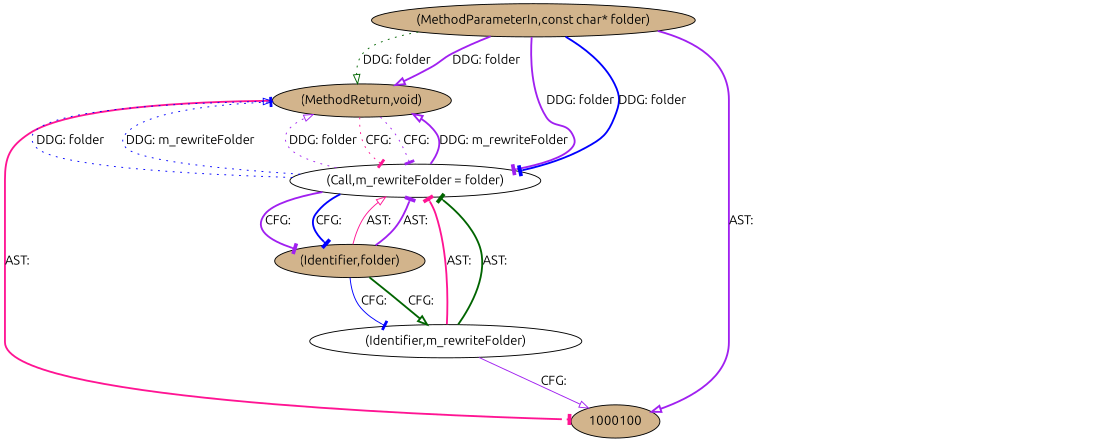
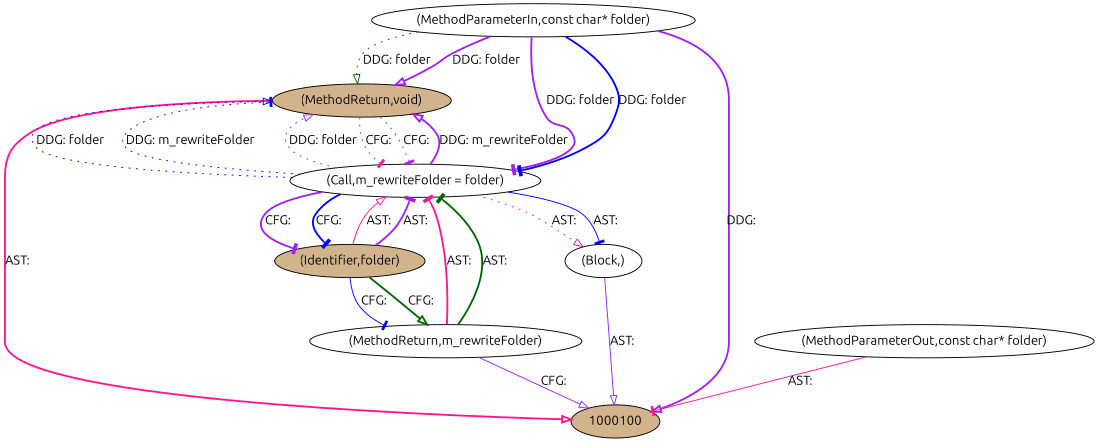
  digraph {
    fontname=Ubuntu
    node [fillcolor=white fontname=Ubuntu style=filled]
    edge [arrowhead=tee color=purple fontname=Ubuntu style=bold]
-   n1 [fillcolor=tan label="(MethodParameterIn,const char* folder)"]
+   n1 [label="(MethodParameterIn,const char* folder)"]
    n2 [fillcolor=tan label="(MethodReturn,void)"]
    n3 [label="(Call,m_rewriteFolder = folder)"]
    1000100 [fillcolor=tan]
+   n5 [label="(Block,)"]
    n6 [fillcolor=tan label="(Identifier,folder)"]
-   n8 [label="(Identifier,m_rewriteFolder)"]
+   n7 [label="(MethodParameterOut,const char* folder)"]
+   n8 [label="(MethodReturn,m_rewriteFolder)"]
    n1 -> n2 [arrowhead=onormal color=darkgreen label="DDG: folder" style=dotted]
    n1 -> n2 [arrowhead=onormal label="DDG: folder"]
    n1 -> n3 [label="DDG: folder"]
    n1 -> n3 [color=blue label="DDG: folder"]
-   n1 -> 1000100 [arrowhead=onormal label="AST: "]
+   n1 -> 1000100 [arrowhead=onormal label="DDG: "]
    n2 -> n3 [color=deeppink label="CFG: " style=dotted]
    n2 -> n3 [label="CFG: " style=dotted]
-   n2 -> 1000100 [color=deeppink label="AST: "]
+   n2 -> 1000100 [arrowhead=onormal color=deeppink label="AST: "]
    n3 -> n2 [arrowhead=onormal label="DDG: m_rewriteFolder"]
    n3 -> n2 [arrowhead=onormal color=blue label="DDG: folder" style=dotted]
    n3 -> n2 [color=blue label="DDG: m_rewriteFolder" style=dotted]
    n3 -> n2 [arrowhead=onormal label="DDG: folder" style=dotted]
+   n3 -> n5 [arrowhead=onormal color=deeppink label="AST: " style=dotted]
+   n3 -> n5 [color=blue label="AST: " style=solid]
    n3 -> n6 [label="CFG: "]
    n3 -> n6 [color=blue label="CFG: "]
+   n5 -> 1000100 [arrowhead=onormal label="AST: " style=solid]
    n6 -> n3 [arrowhead=onormal color=deeppink label="AST: " style=solid]
    n6 -> n3 [label="AST: "]
    n6 -> n8 [color=blue label="CFG: " style=solid]
    n6 -> n8 [arrowhead=onormal color=darkgreen label="CFG: "]
+   n7 -> 1000100 [color=deeppink label="AST: " style=solid]
    n8 -> n3 [color=deeppink label="AST: "]
    n8 -> n3 [color=darkgreen label="AST: "]
    n8 -> 1000100 [arrowhead=onormal label="CFG: " style=solid]
  }
